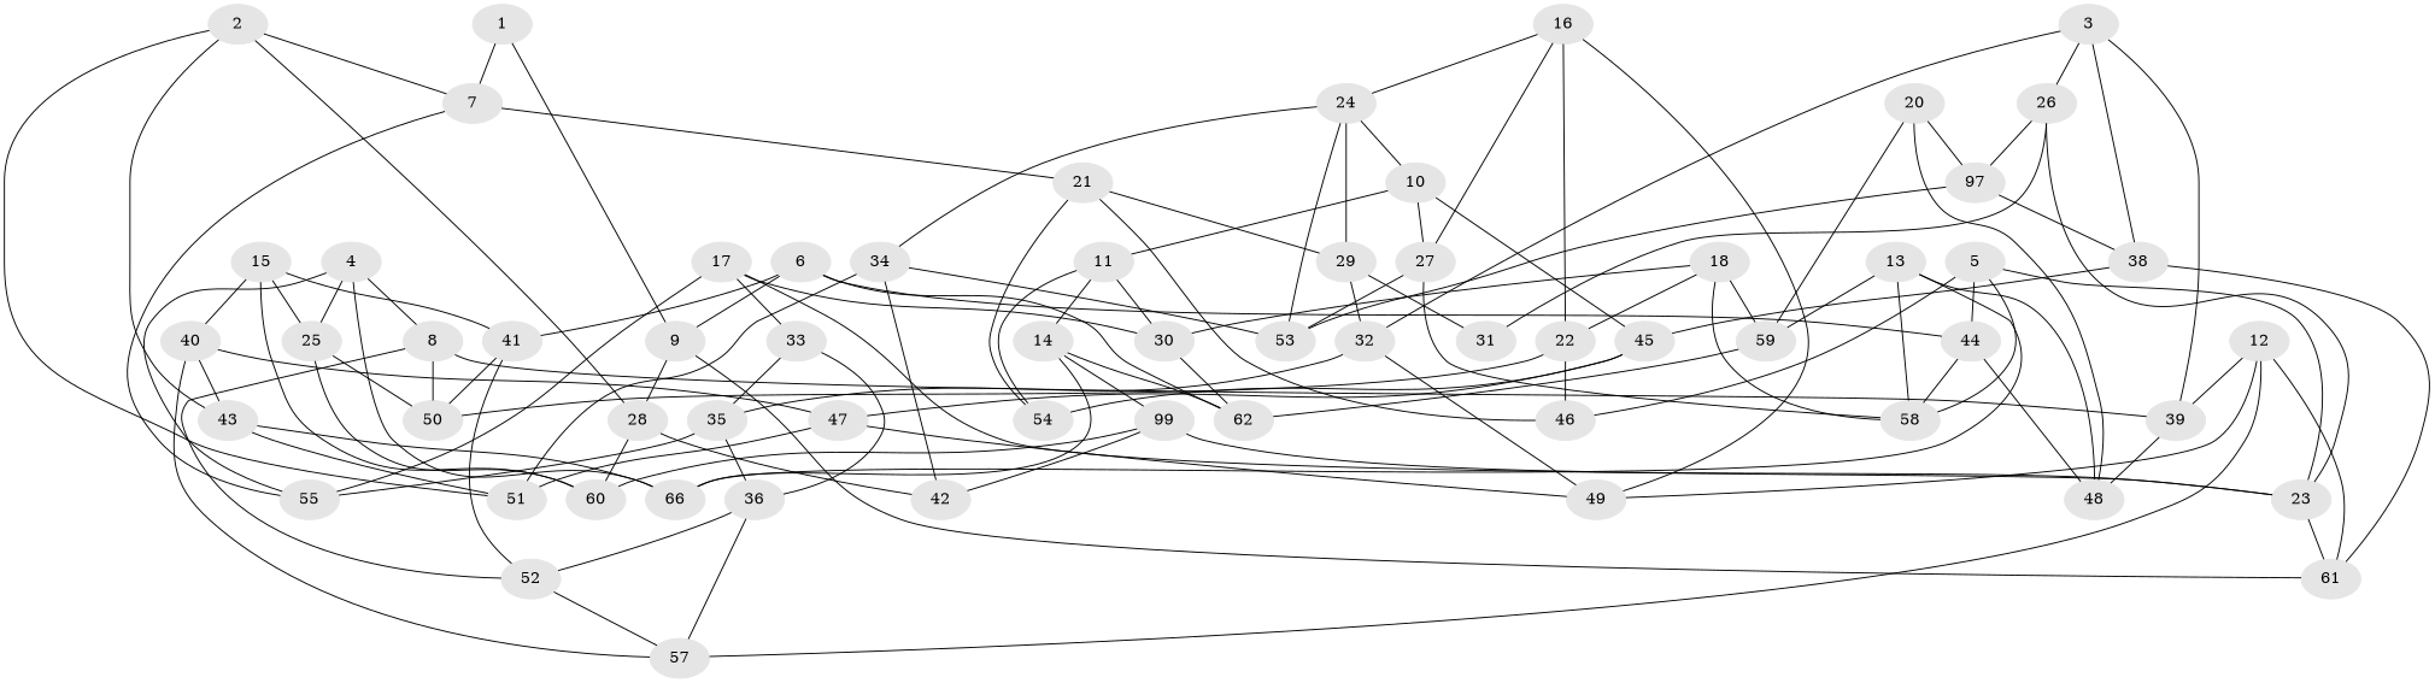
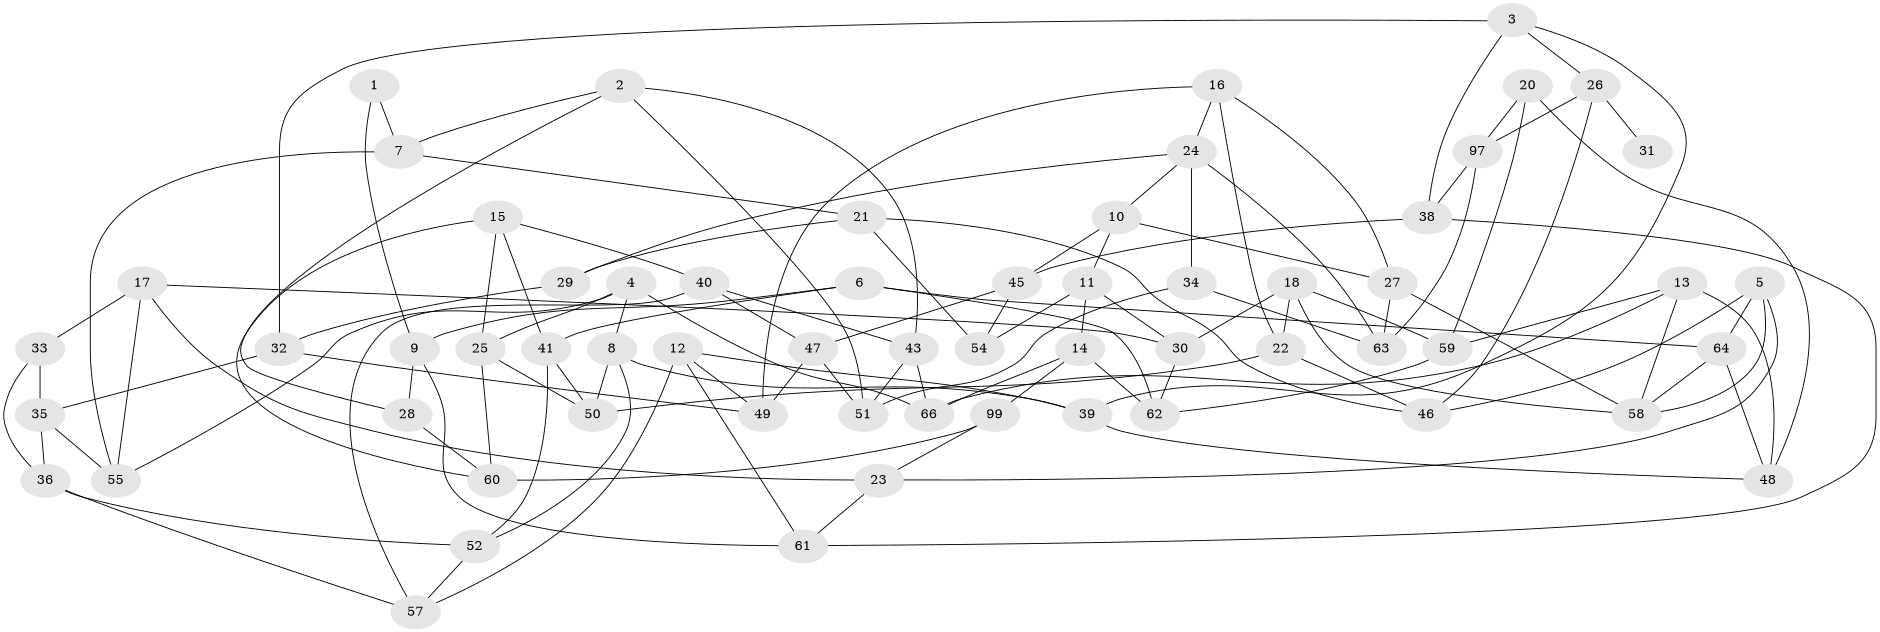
  graph {
    node [color=gray90 style=filled]
    1
    7
    9
    55
    21
    28
    61
    10
    11
    27
    45
    2
    43
    51
-   42
    60
    n17 [label=66]
    3
    26
    32
    38
    39
    46
    n24 [label=97]
    31
    49
    35
    48
    4
    8
    25
    50
    52
    5
    23
-   44
+   44 [label=64]
    58
    6
    41
    62
    54
    29
    57
    14
    30
-   53
+   53 [label=63]
    47
    n48 [label=99]
    12
    13
    59
    15
    40
    16
    22
    24
    34
    17
    33
    36
    18
    20
    1 -- 7
    1 -- 9
    7 -- 55
    7 -- 21
    9 -- 28
    9 -- 61
    21 -- 46
    21 -- 54
    21 -- 29
-   28 -- 42
    28 -- 60
    10 -- 11
    10 -- 27
    10 -- 45
    11 -- 54
    11 -- 14
    11 -- 30
    27 -- 58
    27 -- 53
    45 -- 54
    45 -- 47
    2 -- 7
    2 -- 28
    2 -- 43
    2 -- 51
    43 -- 51
    43 -- n17
    3 -- 26
    3 -- 32
    3 -- 38
    3 -- 39
-   26 -- 23
+   26 -- 46
    26 -- n24
    26 -- 31
    32 -- 49
    32 -- 35
    38 -- 61
    38 -- 45
    39 -- 48
    n24 -- 38
    n24 -- 53
    35 -- 55
    35 -- 36
    4 -- 55
    4 -- n17
    4 -- 8
    4 -- 25
    8 -- 39
    8 -- 50
    8 -- 52
    25 -- 60
    25 -- 50
    52 -- 57
    5 -- 46
    5 -- 23
    5 -- 44
    5 -- 58
    23 -- 61
    44 -- 48
    44 -- 58
    6 -- 9
    6 -- 44
    6 -- 41
    6 -- 62
    41 -- 50
    41 -- 52
    29 -- 32
-   29 -- 31
    14 -- n17
    14 -- 62
    14 -- n48
    30 -- 62
    47 -- 51
    47 -- 49
-   n48 -- 42
    n48 -- 60
    n48 -- 23
    12 -- 61
    12 -- 39
    12 -- 49
    12 -- 57
    13 -- n17
    13 -- 48
    13 -- 58
    13 -- 59
    59 -- 62
    15 -- 60
    15 -- 25
    15 -- 41
    15 -- 40
    40 -- 43
    40 -- 57
    40 -- 47
    16 -- 27
    16 -- 49
    16 -- 22
    16 -- 24
    22 -- 46
    22 -- 50
    24 -- 10
    24 -- 29
    24 -- 53
    24 -- 34
    34 -- 51
-   34 -- 42
    34 -- 53
    17 -- 55
    17 -- 23
    17 -- 30
    17 -- 33
    33 -- 35
    33 -- 36
    36 -- 52
    36 -- 57
    18 -- 58
    18 -- 30
    18 -- 59
    18 -- 22
    20 -- n24
    20 -- 48
    20 -- 59
  }
